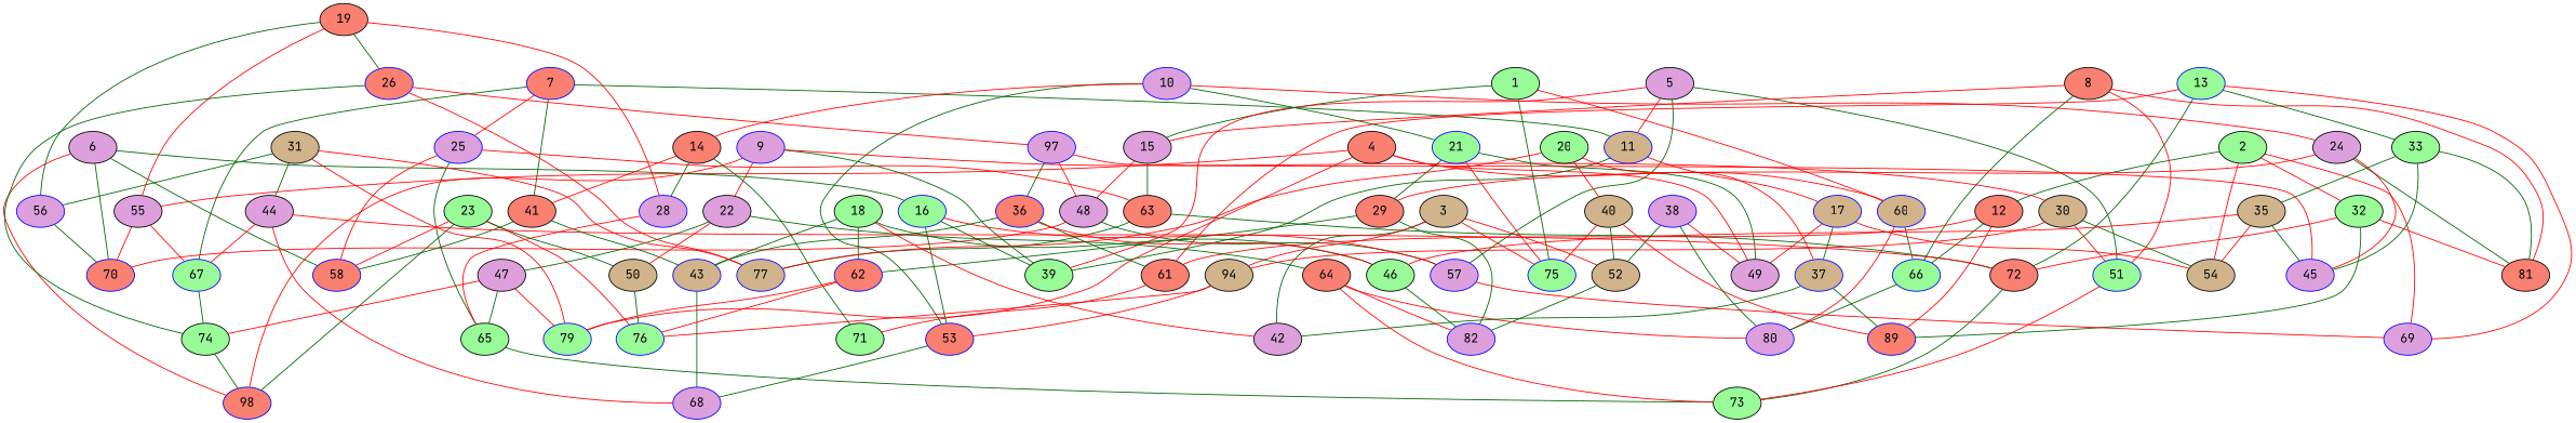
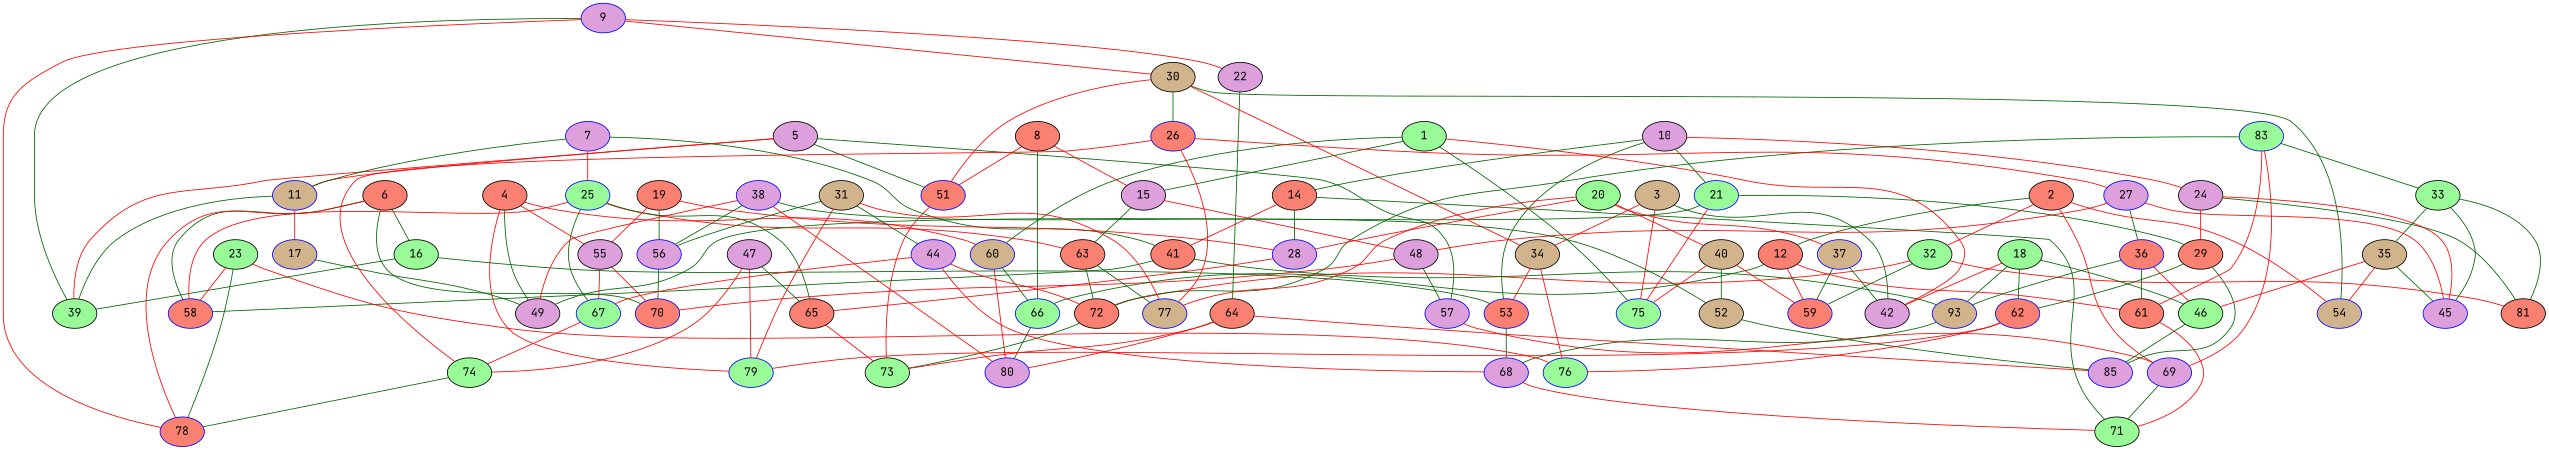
  graph {
    fontname="JetBrains Mono"
    node [color=black fillcolor=plum fontname="JetBrains Mono" style=filled]
    edge [color=red fontname="JetBrains Mono"]
    1 [fillcolor=palegreen]
    15
    42
    60 [color=blue fillcolor=tan]
    75 [color=blue fillcolor=palegreen]
    48
    63 [fillcolor=salmon]
    66 [color=blue fillcolor=palegreen]
    80 [color=blue]
-   2 [fillcolor=palegreen]
+   2 [fillcolor=salmon]
    12 [fillcolor=salmon]
    32 [fillcolor=palegreen]
-   54 [fillcolor=tan]
+   54 [color=blue fillcolor=tan]
    69 [color=blue]
-   59 [color=blue fillcolor=salmon label=89]
+   59 [color=blue fillcolor=salmon]
    61 [fillcolor=salmon]
    81 [fillcolor=salmon]
    72 [fillcolor=salmon]
    71 [fillcolor=palegreen]
    3 [fillcolor=tan]
-   34 [fillcolor=tan label=94]
+   34 [fillcolor=tan]
    52 [fillcolor=tan]
    53 [color=blue fillcolor=salmon]
    76 [color=blue fillcolor=palegreen]
-   82 [color=blue]
+   82 [color=blue label=85]
    4 [fillcolor=salmon]
    49
    55
    79 [color=blue fillcolor=palegreen]
    70 [color=blue fillcolor=salmon]
    67 [color=blue fillcolor=palegreen]
    11 [color=blue fillcolor=tan]
    5
    39 [fillcolor=palegreen]
-   51 [color=blue fillcolor=palegreen]
+   51 [color=blue fillcolor=salmon]
    57 [color=blue]
    17 [color=blue fillcolor=tan]
    73 [fillcolor=palegreen]
-   6
-   16 [color=blue fillcolor=palegreen]
+   6 [fillcolor=salmon]
+   16 [fillcolor=palegreen]
    58 [color=blue fillcolor=salmon]
-   78 [color=blue fillcolor=salmon label=98]
-   7 [color=blue fillcolor=salmon]
-   25 [color=blue]
+   78 [color=blue fillcolor=salmon]
+   7 [color=blue]
+   25 [color=blue fillcolor=palegreen]
    41 [fillcolor=salmon]
-   65 [fillcolor=palegreen]
-   43 [color=blue fillcolor=tan]
+   65 [fillcolor=salmon]
+   43 [color=blue fillcolor=tan label=93]
    74 [fillcolor=palegreen]
    8 [fillcolor=salmon]
    9 [color=blue]
    22
    30 [fillcolor=tan]
    47
-   50 [fillcolor=tan]
    64 [fillcolor=salmon]
-   10 [color=blue]
+   10
    14 [fillcolor=salmon]
    21 [color=blue fillcolor=palegreen]
    24
    28 [color=blue]
    29 [fillcolor=salmon]
    45 [color=blue]
    68 [color=blue]
    37 [color=blue fillcolor=tan]
-   13 [color=blue fillcolor=palegreen]
+   13 [color=blue fillcolor=palegreen label=83]
    33 [fillcolor=palegreen]
    35 [fillcolor=tan]
    77 [color=blue fillcolor=tan]
    18 [fillcolor=palegreen]
    46 [fillcolor=palegreen]
    62 [color=blue fillcolor=salmon]
    19 [fillcolor=salmon]
    26 [color=blue fillcolor=salmon]
    56 [color=blue]
-   27 [color=blue label=97]
+   27 [color=blue]
    20 [fillcolor=palegreen]
    40 [fillcolor=tan]
    23 [fillcolor=palegreen]
    36 [color=blue fillcolor=salmon]
    31 [fillcolor=tan]
-   44
+   44 [color=blue]
    38 [color=blue]
    1 -- 15 [color=darkgreen]
-   1 -- 60
+   1 -- 42
+   1 -- 60 [color=darkgreen]
    1 -- 75 [color=darkgreen]
    15 -- 48
    15 -- 63 [color=darkgreen]
    60 -- 66 [color=darkgreen]
    60 -- 80
    48 -- 70
    48 -- 57 [color=darkgreen]
    63 -- 72 [color=darkgreen]
    63 -- 77 [color=darkgreen]
    66 -- 80 [color=darkgreen]
    2 -- 12 [color=darkgreen]
    2 -- 32
    2 -- 54
    2 -- 69
    12 -- 66 [color=darkgreen]
    12 -- 59
    12 -- 61
    32 -- 59 [color=darkgreen]
    32 -- 81
    32 -- 72
+   69 -- 71 [color=darkgreen]
    61 -- 71
    72 -- 73 [color=darkgreen]
    3 -- 42 [color=darkgreen]
    3 -- 75
    3 -- 34
-   3 -- 52
    34 -- 53
    34 -- 76
    52 -- 82 [color=darkgreen]
    53 -- 68 [color=darkgreen]
    4 -- 60
-   4 -- 49
+   4 -- 49 [color=darkgreen]
    4 -- 55
    4 -- 79
    55 -- 70
    55 -- 67
-   67 -- 74 [color=darkgreen]
+   67 -- 74
    11 -- 39 [color=darkgreen]
    11 -- 17
    5 -- 11
    5 -- 39
    5 -- 51 [color=darkgreen]
    5 -- 57 [color=darkgreen]
    51 -- 73
    57 -- 69
-   17 -- 54
-   17 -- 49
-   17 -- 37 [color=darkgreen]
+   17 -- 49 [color=darkgreen]
    6 -- 70 [color=darkgreen]
    6 -- 16 [color=darkgreen]
    6 -- 58 [color=darkgreen]
    6 -- 78
    16 -- 53 [color=darkgreen]
    16 -- 39 [color=darkgreen]
-   16 -- 57
-   7 -- 67 [color=darkgreen]
+   25 -- 67 [color=darkgreen]
    7 -- 11 [color=darkgreen]
    7 -- 25
    7 -- 41 [color=darkgreen]
    25 -- 63
    25 -- 58
    25 -- 65 [color=darkgreen]
    41 -- 58 [color=darkgreen]
    41 -- 43 [color=darkgreen]
-   65 -- 73 [color=darkgreen]
+   65 -- 73
    43 -- 68 [color=darkgreen]
    74 -- 78 [color=darkgreen]
    8 -- 15
    8 -- 66 [color=darkgreen]
-   8 -- 81
    8 -- 51
    9 -- 39 [color=darkgreen]
    9 -- 78
    9 -- 22
    9 -- 30
-   22 -- 47 [color=darkgreen]
-   22 -- 50
    22 -- 64 [color=darkgreen]
    30 -- 54 [color=darkgreen]
    30 -- 34
    30 -- 51
    47 -- 79
    47 -- 65 [color=darkgreen]
    47 -- 74
-   50 -- 76 [color=darkgreen]
    64 -- 80
    64 -- 82
    64 -- 73
    10 -- 53 [color=darkgreen]
-   10 -- 14
+   10 -- 14 [color=darkgreen]
    10 -- 21 [color=darkgreen]
    10 -- 24
    14 -- 71 [color=darkgreen]
    14 -- 41
    14 -- 28 [color=darkgreen]
    21 -- 75
    21 -- 49 [color=darkgreen]
    21 -- 29 [color=darkgreen]
    24 -- 81 [color=darkgreen]
    24 -- 29
    24 -- 45
    28 -- 65
    29 -- 82 [color=darkgreen]
    29 -- 62 [color=darkgreen]
+   68 -- 71
    37 -- 42 [color=darkgreen]
    37 -- 59 [color=darkgreen]
    13 -- 69
    13 -- 61
    13 -- 72 [color=darkgreen]
    13 -- 33 [color=darkgreen]
    33 -- 81 [color=darkgreen]
    33 -- 45 [color=darkgreen]
    33 -- 35 [color=darkgreen]
    35 -- 54
    35 -- 45 [color=darkgreen]
    35 -- 46
    18 -- 42
    18 -- 43 [color=darkgreen]
    18 -- 46 [color=darkgreen]
    18 -- 62 [color=darkgreen]
    46 -- 82 [color=darkgreen]
    62 -- 76
    62 -- 79
    19 -- 55
    19 -- 28
-   19 -- 26 [color=darkgreen]
+   30 -- 26 [color=darkgreen]
    19 -- 56 [color=darkgreen]
-   26 -- 74 [color=darkgreen]
+   26 -- 74
    26 -- 77
    26 -- 27
    56 -- 70 [color=darkgreen]
    27 -- 48
    27 -- 45
    27 -- 36 [color=darkgreen]
+   20 -- 28
    20 -- 37
    20 -- 77
    20 -- 40
    40 -- 75
    40 -- 59
    40 -- 52 [color=darkgreen]
    23 -- 76
    23 -- 58
    23 -- 78 [color=darkgreen]
-   23 -- 50 [color=darkgreen]
    36 -- 61 [color=darkgreen]
    36 -- 43 [color=darkgreen]
    36 -- 46
    31 -- 79
    31 -- 77
    31 -- 56 [color=darkgreen]
    31 -- 44 [color=darkgreen]
    44 -- 72
    44 -- 67
    44 -- 68
-   38 -- 80 [color=darkgreen]
+   38 -- 80
    38 -- 52 [color=darkgreen]
    38 -- 49
+   38 -- 56 [color=darkgreen]
  }
